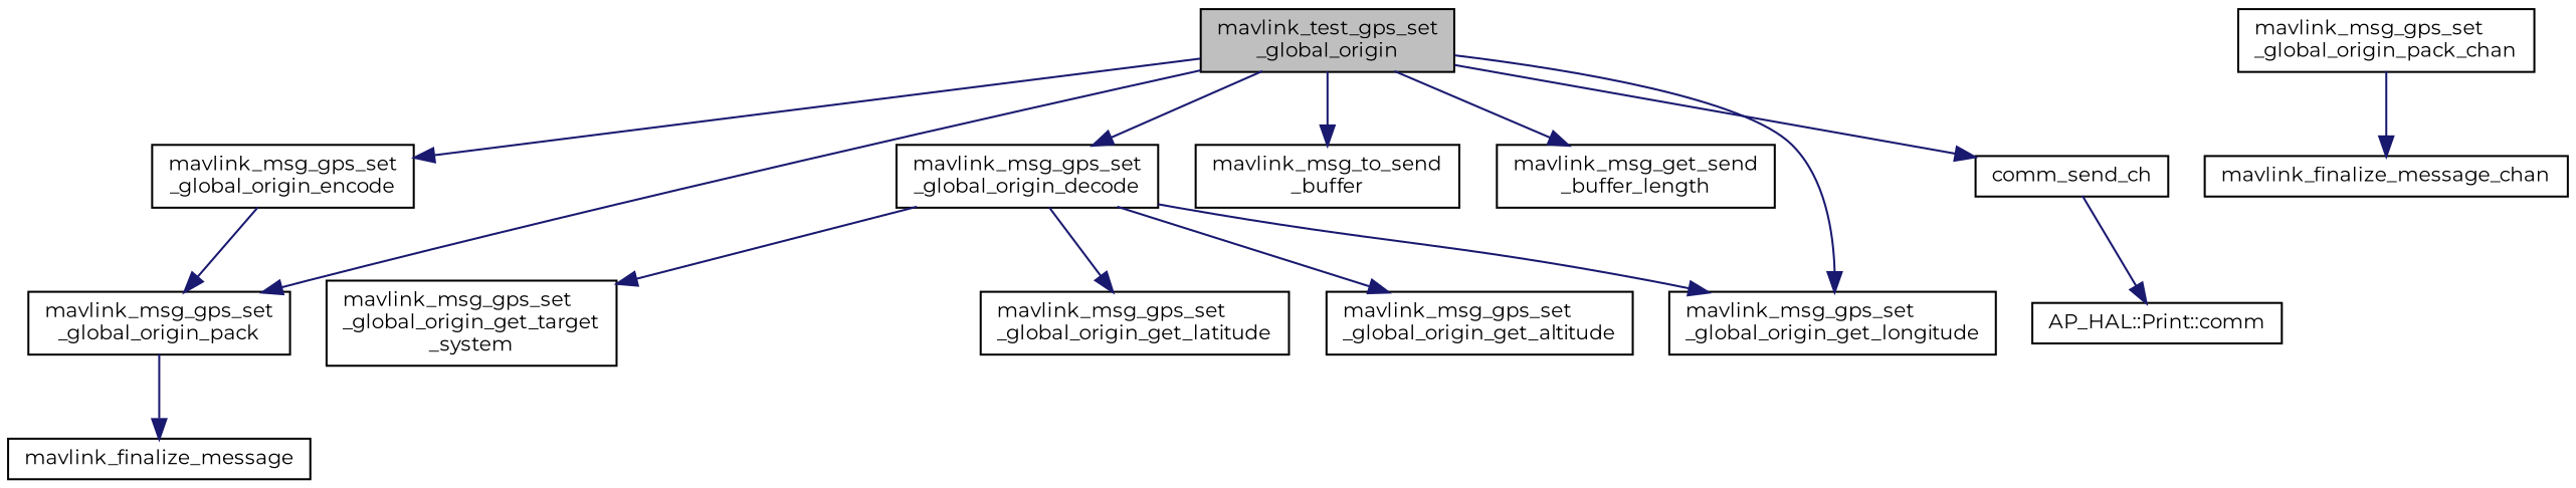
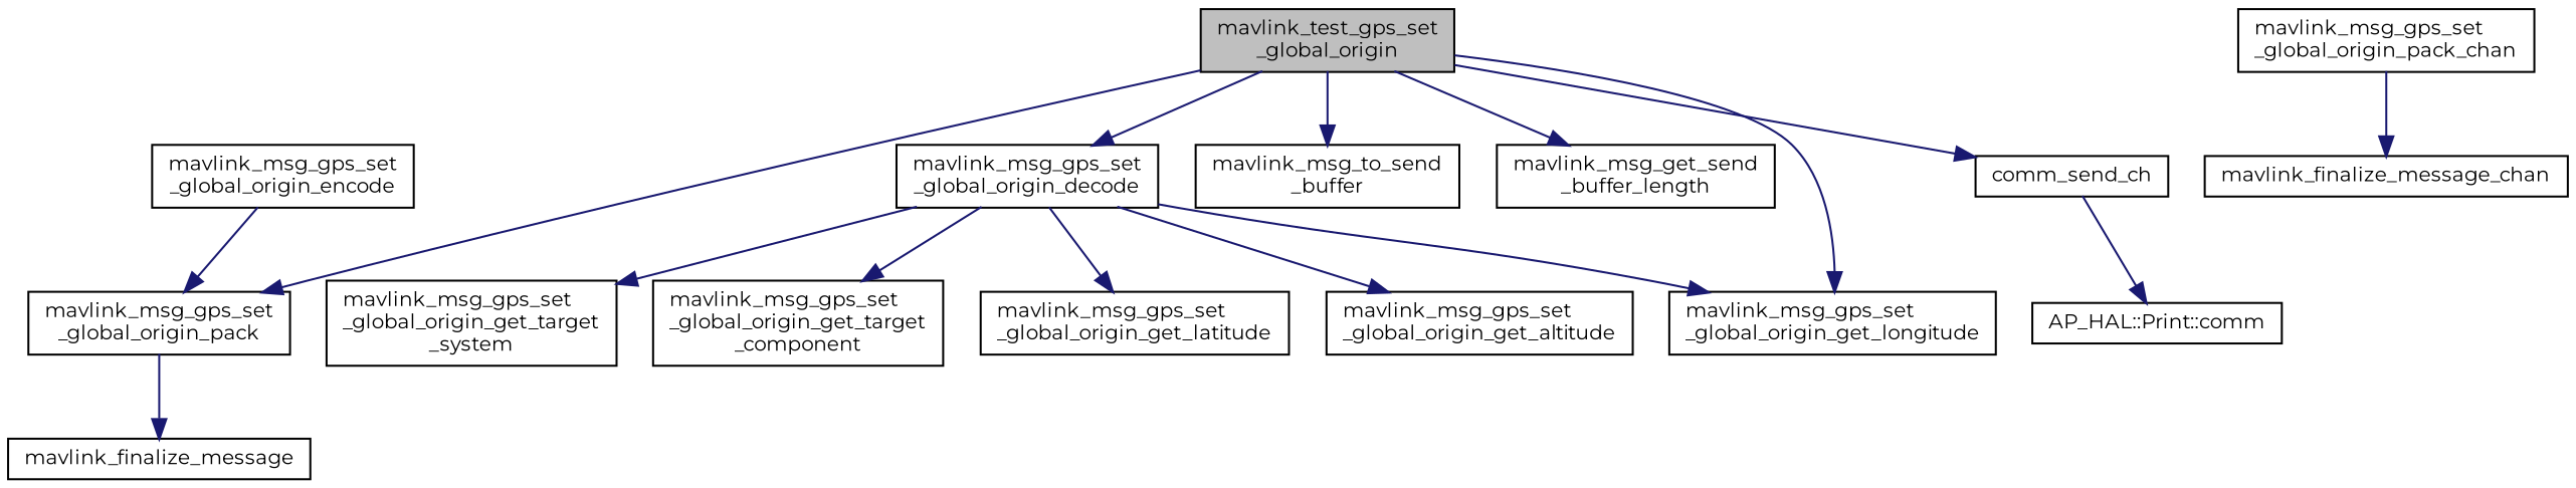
  digraph {
    fontname=Montserrat
    rankdir=TB
    node [color=black fillcolor=white fontname=Montserrat fontsize=10 shape=record style=filled]
    edge [color=midnightblue fontname=Montserrat fontsize=10 labelfontname=Helvetica labelfontsize=10 style=solid]
    n1 [fillcolor=grey75 fontcolor=black height=0.2 label="mavlink_test_gps_set\l_global_origin" width=0.4]
    n2 [height=0.2 label="mavlink_msg_gps_set\l_global_origin_encode" width=0.4]
    n3 [height=0.2 label="mavlink_msg_gps_set\l_global_origin_pack" width=0.4]
    n4 [height=0.2 label="mavlink_msg_gps_set\l_global_origin_decode" width=0.4]
    n5 [height=0.2 label="mavlink_msg_to_send\l_buffer" width=0.4]
    n6 [height=0.2 label="mavlink_msg_get_send\l_buffer_length" width=0.4]
    n7 [height=0.2 label=comm_send_ch width=0.4]
    n8 [height=0.2 label="mavlink_msg_gps_set\l_global_origin_get_longitude" width=0.4]
    n9 [height=0.2 label=mavlink_finalize_message width=0.4]
    n10 [height=0.2 label="mavlink_msg_gps_set\l_global_origin_get_target\l_system" width=0.4]
+   n11 [height=0.2 label="mavlink_msg_gps_set\l_global_origin_get_target\l_component" width=0.4]
    n12 [height=0.2 label="mavlink_msg_gps_set\l_global_origin_get_latitude" width=0.4]
    n13 [height=0.2 label="mavlink_msg_gps_set\l_global_origin_get_altitude" width=0.4]
    n14 [height=0.2 label="mavlink_msg_gps_set\l_global_origin_pack_chan" width=0.4]
    n15 [height=0.2 label=mavlink_finalize_message_chan width=0.4]
    n16 [height=0.2 label="AP_HAL::Print::comm" width=0.4]
-   n1 -> n2
    n1 -> n3
    n1 -> n4
    n1 -> n5
    n1 -> n6
    n1 -> n7
    n1 -> n8
    n2 -> n3
    n3 -> n9
    n4 -> n8
    n4 -> n10
+   n4 -> n11
    n4 -> n12
    n4 -> n13
    n7 -> n16
    n14 -> n15
  }
